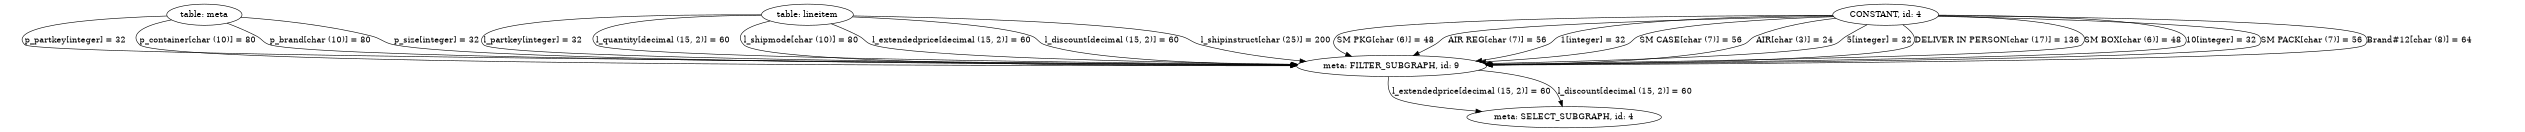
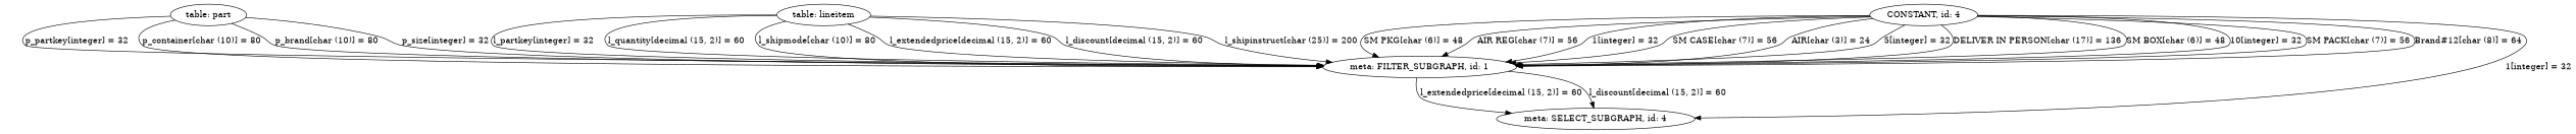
  digraph {
-   "table: part" [label="table: meta"]
-   "meta: FILTER_SUBGRAPH, id: 9"
+   "table: part"
+   "meta: FILTER_SUBGRAPH, id: 9" [label="meta: FILTER_SUBGRAPH, id: 1"]
    n3 [label="meta: SELECT_SUBGRAPH, id: 4"]
    "table: lineitem"
    "CONSTANT, id: 4"
    "table: part" -> "meta: FILTER_SUBGRAPH, id: 9" [label="p_partkey[integer] = 32"]
    "table: part" -> "meta: FILTER_SUBGRAPH, id: 9" [label="p_container[char (10)] = 80"]
    "table: part" -> "meta: FILTER_SUBGRAPH, id: 9" [label="p_brand[char (10)] = 80"]
    "table: part" -> "meta: FILTER_SUBGRAPH, id: 9" [label="p_size[integer] = 32"]
    "meta: FILTER_SUBGRAPH, id: 9" -> n3 [label="l_extendedprice[decimal (15, 2)] = 60"]
    "meta: FILTER_SUBGRAPH, id: 9" -> n3 [label="l_discount[decimal (15, 2)] = 60"]
    "table: lineitem" -> "meta: FILTER_SUBGRAPH, id: 9" [label="l_partkey[integer] = 32"]
    "table: lineitem" -> "meta: FILTER_SUBGRAPH, id: 9" [label="l_quantity[decimal (15, 2)] = 60"]
    "table: lineitem" -> "meta: FILTER_SUBGRAPH, id: 9" [label="l_shipmode[char (10)] = 80"]
    "table: lineitem" -> "meta: FILTER_SUBGRAPH, id: 9" [label="l_extendedprice[decimal (15, 2)] = 60"]
    "table: lineitem" -> "meta: FILTER_SUBGRAPH, id: 9" [label="l_discount[decimal (15, 2)] = 60"]
    "table: lineitem" -> "meta: FILTER_SUBGRAPH, id: 9" [label="l_shipinstruct[char (25)] = 200"]
    "CONSTANT, id: 4" -> "meta: FILTER_SUBGRAPH, id: 9" [label="SM PKG[char (6)] = 48"]
    "CONSTANT, id: 4" -> "meta: FILTER_SUBGRAPH, id: 9" [label="AIR REG[char (7)] = 56"]
    "CONSTANT, id: 4" -> "meta: FILTER_SUBGRAPH, id: 9" [label="1[integer] = 32"]
    "CONSTANT, id: 4" -> "meta: FILTER_SUBGRAPH, id: 9" [label="SM CASE[char (7)] = 56"]
    "CONSTANT, id: 4" -> "meta: FILTER_SUBGRAPH, id: 9" [label="AIR[char (3)] = 24"]
    "CONSTANT, id: 4" -> "meta: FILTER_SUBGRAPH, id: 9" [label="5[integer] = 32"]
    "CONSTANT, id: 4" -> "meta: FILTER_SUBGRAPH, id: 9" [label="DELIVER IN PERSON[char (17)] = 136"]
    "CONSTANT, id: 4" -> "meta: FILTER_SUBGRAPH, id: 9" [label="SM BOX[char (6)] = 48"]
    "CONSTANT, id: 4" -> "meta: FILTER_SUBGRAPH, id: 9" [label="10[integer] = 32"]
    "CONSTANT, id: 4" -> "meta: FILTER_SUBGRAPH, id: 9" [label="SM PACK[char (7)] = 56"]
    "CONSTANT, id: 4" -> "meta: FILTER_SUBGRAPH, id: 9" [label="Brand#12[char (8)] = 64"]
+   "CONSTANT, id: 4" -> n3 [label="1[integer] = 32"]
  }
